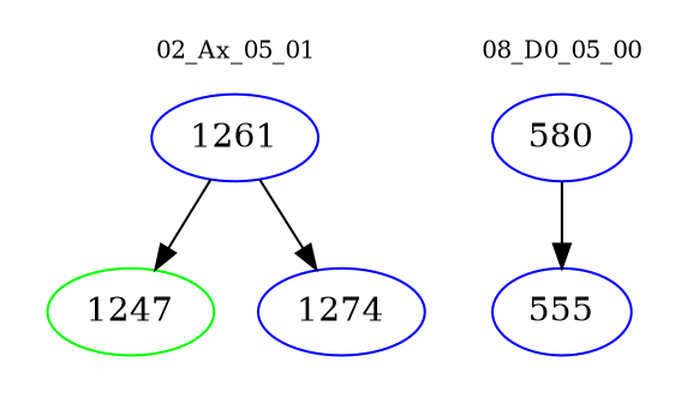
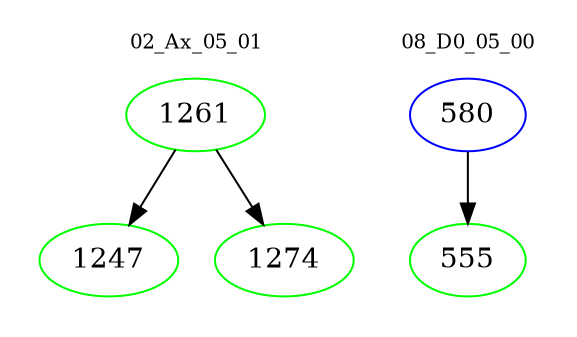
  digraph {
    node [color=blue]
    edge [color=black]
-   n1 [label=1261]
+   n1 [color=green label=1261]
    n2 [color=green label=1247]
-   n3 [label=1274]
+   n3 [color=green label=1274]
    n4 [label=580]
-   n5 [label=555]
+   n5 [color=green label=555]
    subgraph cluster_1 {
      color=white
      fontsize=10
      label="02_Ax_05_01"
      n1
      n2
      n3
    }
    subgraph cluster_2 {
      color=white
      fontsize=10
      label="08_D0_05_00"
      n4
      n5
    }
    n1 -> n2
    n1 -> n3
    n4 -> n5
  }
